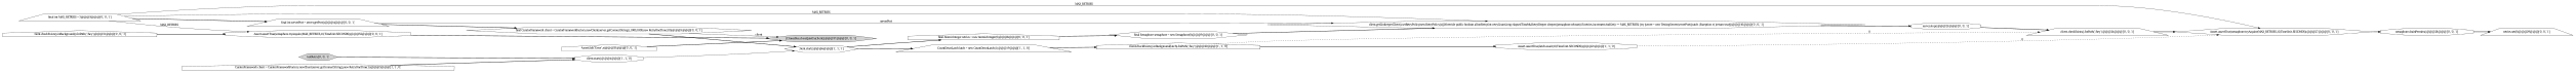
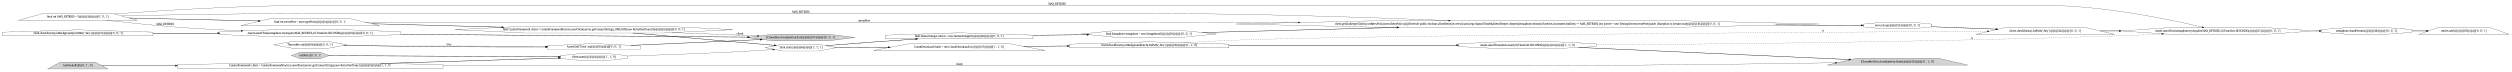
  digraph {
    fontname="PT Serif"
    rankdir=LR
    node [fillcolor=white fontname="PT Serif" shape=hexagon style=filled]
    edge [fontname="PT Serif" style=bold]
    n1 [label="client.checkExists().inBackground().forPath(\"/hey\")@@@31@@@['0', '0', '1']" shape=house]
    n2 [label="Assert.assertTrue(semaphore.tryAcquire(MAX_RETRIES,10,TimeUnit.SECONDS))@@@32@@@['0', '0', '1']" shape=octagon]
    n3 [fillcolor=lightgray label="{Closeables.closeQuietly(client)}@@@37@@@['0', '0', '1']"]
    n4 [fillcolor=lightgray label="testRetry['0', '0', '1']"]
    n5 [label="client.start()@@@4@@@['1', '1', '0']" shape=octagon]
    n6 [label="final int MAX_RETRIES = 3@@@3@@@['0', '0', '1']" shape=trapezium]
    n7 [label="client.getZookeeperClient().setRetryPolicy(new RetryPolicy(){@Override public boolean allowRetry(int retryCount,long elapsedTimeMs,RetrySleeper sleeper){semaphore.release()if (retries.incrementAndGet() == MAX_RETRIES) {try {server = new TestingServer(serverPort)}catch (Exception e) }return true}})@@@10@@@['0', '0', '1']"]
    n8 [label="Assert.assertTrue(semaphore.tryAcquire(MAX_RETRIES,10,TimeUnit.SECONDS))@@@27@@@['0', '0', '1']"]
    n9 [label="final int serverPort = server.getPort()@@@4@@@['0', '0', '1']" shape=trapezium]
    n10 [label="server.stop()@@@25@@@['0', '0', '1']" shape=octagon]
    n11 [label="client.checkExists().forPath(\"/hey\")@@@26@@@['0', '0', '1']" shape=trapezium]
    n12 [label="semaphore.drainPermits()@@@28@@@['0', '0', '1']" shape=octagon]
    n13 [label="retries.set(0)@@@29@@@['0', '0', '1']" shape=trapezium]
    n14 [label="final AtomicInteger retries = new AtomicInteger(0)@@@8@@@['0', '0', '1']" shape=house]
    n15 [label="final Semaphore semaphore = new Semaphore(0)@@@9@@@['0', '0', '1']"]
    n16 [label="client.start()@@@6@@@['1', '1', '1']"]
    n17 [label="CountDownLatch latch = new CountDownLatch(1)@@@19@@@['1', '1', '0']" shape=trapezium]
    n18 [label="client.checkExists().inBackground(latch).forPath(\"/hey\")@@@20@@@['1', '1', '0']" shape=house]
    n19 [label="Assert.assertTrue(latch.await(10,TimeUnit.SECONDS))@@@21@@@['1', '1', '0']" shape=octagon]
    n20 [label="final CuratorFramework client = CuratorFrameworkFactory.newClient(server.getConnectString(),1000,1000,new RetryOneTime(10))@@@5@@@['0', '0', '1']"]
    n21 [label="CuratorFramework client = CuratorFrameworkFactory.newClient(server.getConnectString(),new RetryOneTime(1))@@@3@@@['1', '1', '0']" shape=house]
+   n22 [fillcolor=lightgray label="{CloseableUtils.closeQuietly(client)}@@@23@@@['1', '1', '0']" shape=trapezium]
    n23 [label="Assert.fail(\"Error\",e)@@@35@@@['0', '0', '1']" shape=house]
+   n24 [fillcolor=lightgray label="testNestedCalls['0', '1', '0']" shape=trapezium]
+   n25 [label="Throwable e@@@34@@@['0', '0', '1']"]
    n1 -> n2
    n2 -> n3
    n4 -> n5
    n5 -> n16 [style=solid]
    n6 -> n2 [label=MAX_RETRIES style=solid]
    n6 -> n7 [label=MAX_RETRIES style=solid]
    n6 -> n8 [label=MAX_RETRIES style=solid]
    n6 -> n9
    n7 -> n10
    n8 -> n12
    n9 -> n7 [label=serverPort style=solid]
    n9 -> n20
    n10 -> n11
    n11 -> n8
    n12 -> n13
    n14 -> n15
    n15 -> n7
    n16 -> n14
    n16 -> n17
    n17 -> n18
    n18 -> n11 [label=0 style=dashed]
    n18 -> n19
    n19 -> n8 [label=0 style=dashed]
+   n19 -> n22
    n20 -> n3 [label=client style=solid]
    n20 -> n16
    n21 -> n5
+   n21 -> n22 [label=client style=solid]
    n23 -> n3
+   n24 -> n21
+   n25 -> n23 [label=true style=dotted]
+   n25 -> n23
  }
